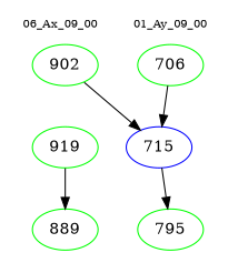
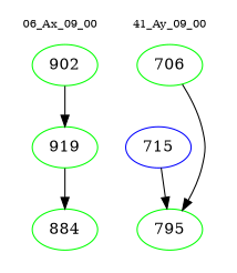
  digraph {
    node [color=green]
    edge [color=black]
    n1 [label=902]
    n2 [label=919]
-   n3 [label=889]
+   n3 [label=884]
    n4 [label=706]
    n5 [color=blue label=715]
    n6 [label=795]
    subgraph cluster_1 {
      color=white
      fontsize=10
      label="06_Ax_09_00"
      n1
      n2
      n3
    }
    subgraph cluster_2 {
      color=white
      fontsize=10
-     label="01_Ay_09_00"
+     label="41_Ay_09_00"
      n4
      n5
      n6
    }
-   n1 -> n5
+   n1 -> n2
    n2 -> n3
-   n4 -> n5
+   n4 -> n6
    n5 -> n6
  }
